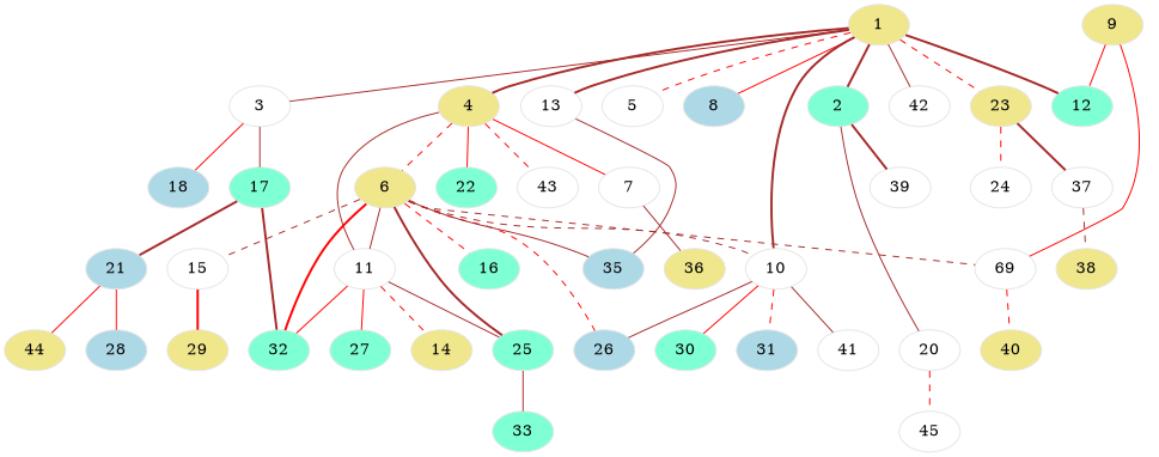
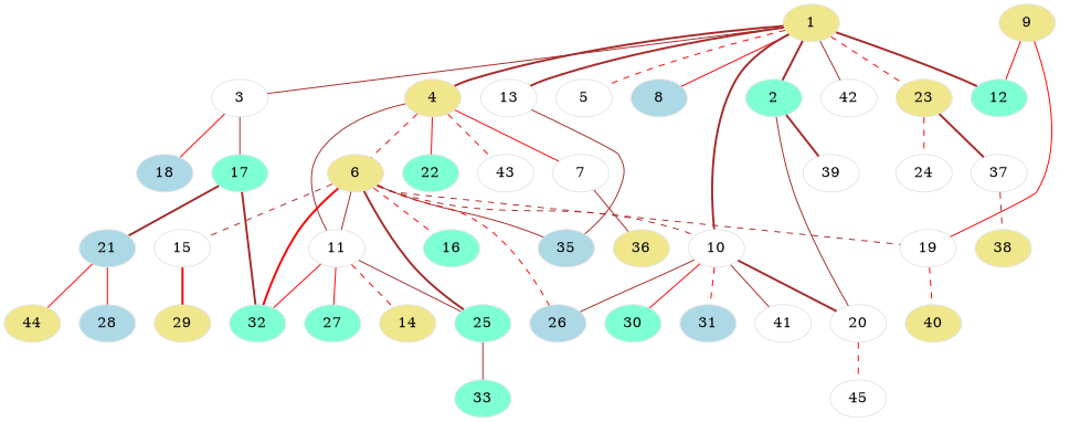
  graph {
    node [color=gray90 fillcolor=white style=filled]
    edge [color=brown style=solid weight=1.0]
    1 [fillcolor=khaki]
    2 [fillcolor=aquamarine]
    3
    4 [fillcolor=khaki]
    5
    8 [fillcolor=lightblue]
    10
    12 [fillcolor=aquamarine]
    13
    23 [fillcolor=khaki]
    42
    20
    39
    17 [fillcolor=aquamarine]
    18 [fillcolor=lightblue]
    6 [fillcolor=khaki]
    7
    11
    22 [fillcolor=aquamarine]
    43
    26 [fillcolor=lightblue]
    30 [fillcolor=aquamarine]
    31 [fillcolor=lightblue]
    41
    35 [fillcolor=lightblue]
    24
    37
    45
    32 [fillcolor=aquamarine]
    21 [fillcolor=lightblue]
    15
    16 [fillcolor=aquamarine]
    25 [fillcolor=aquamarine]
-   19 [label=69]
+   19
    36 [fillcolor=khaki]
    14 [fillcolor=khaki]
    27 [fillcolor=aquamarine]
    9 [fillcolor=khaki]
    29 [fillcolor=khaki]
    33 [fillcolor=aquamarine]
    40 [fillcolor=khaki]
    28 [fillcolor=lightblue]
    44 [fillcolor=khaki]
    38 [fillcolor=khaki]
    1 -- 2 [style=bold]
    1 -- 3
    1 -- 4 [style=bold]
    1 -- 5 [color=red style=dashed]
    1 -- 8 [color=red]
    1 -- 10 [style=bold]
    1 -- 12 [style=bold]
    1 -- 13 [style=bold]
    1 -- 23 [color=red style=dashed weight=5.0]
    1 -- 42
    2 -- 20
    2 -- 39 [style=bold]
    3 -- 17 [weight=5.0]
    3 -- 18 [color=red]
    4 -- 6 [color=red style=dashed]
    4 -- 7 [color=red]
    4 -- 11
    4 -- 22 [color=red]
    4 -- 43 [color=red style=dashed]
+   10 -- 20 [style=bold]
    10 -- 26
    10 -- 30 [color=red]
    10 -- 31 [color=red style=dashed]
    10 -- 41
    13 -- 35
    23 -- 24 [color=red style=dashed]
    23 -- 37 [style=bold]
    20 -- 45 [color=red style=dashed]
    17 -- 32 [style=bold]
    17 -- 21 [style=bold]
    6 -- 10 [style=dashed]
    6 -- 11
    6 -- 26 [color=red style=dashed]
    6 -- 35
    6 -- 32 [color=red style=bold weight=4.0]
    6 -- 15 [style=dashed weight=2.0]
    6 -- 16 [color=red style=dashed]
    6 -- 25 [style=bold]
    6 -- 19 [style=dashed]
    7 -- 36
    11 -- 32 [color=red]
    11 -- 25
    11 -- 14 [color=red style=dashed weight=2.0]
    11 -- 27 [color=red]
    37 -- 38 [style=dashed]
    21 -- 28 [color=red]
    21 -- 44 [color=red]
    15 -- 29 [color=red style=bold]
    25 -- 33
    19 -- 40 [color=red style=dashed]
    9 -- 12 [color=red]
    9 -- 19 [color=red]
  }
